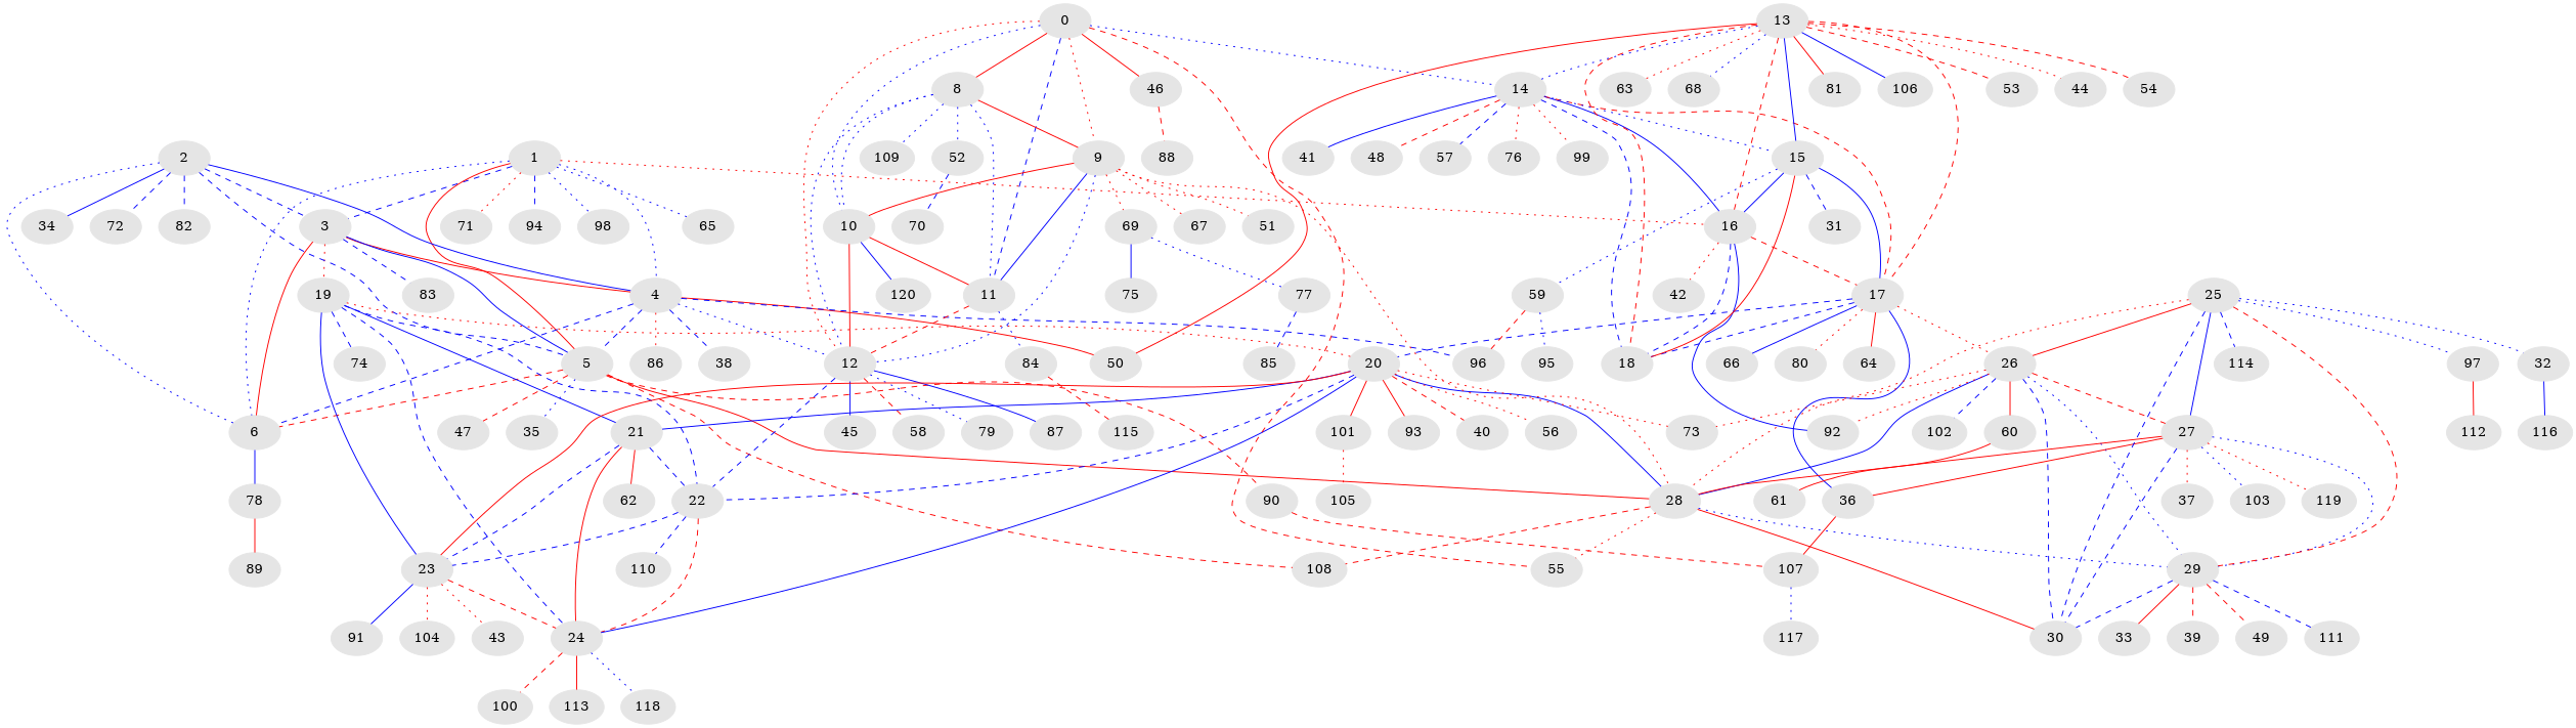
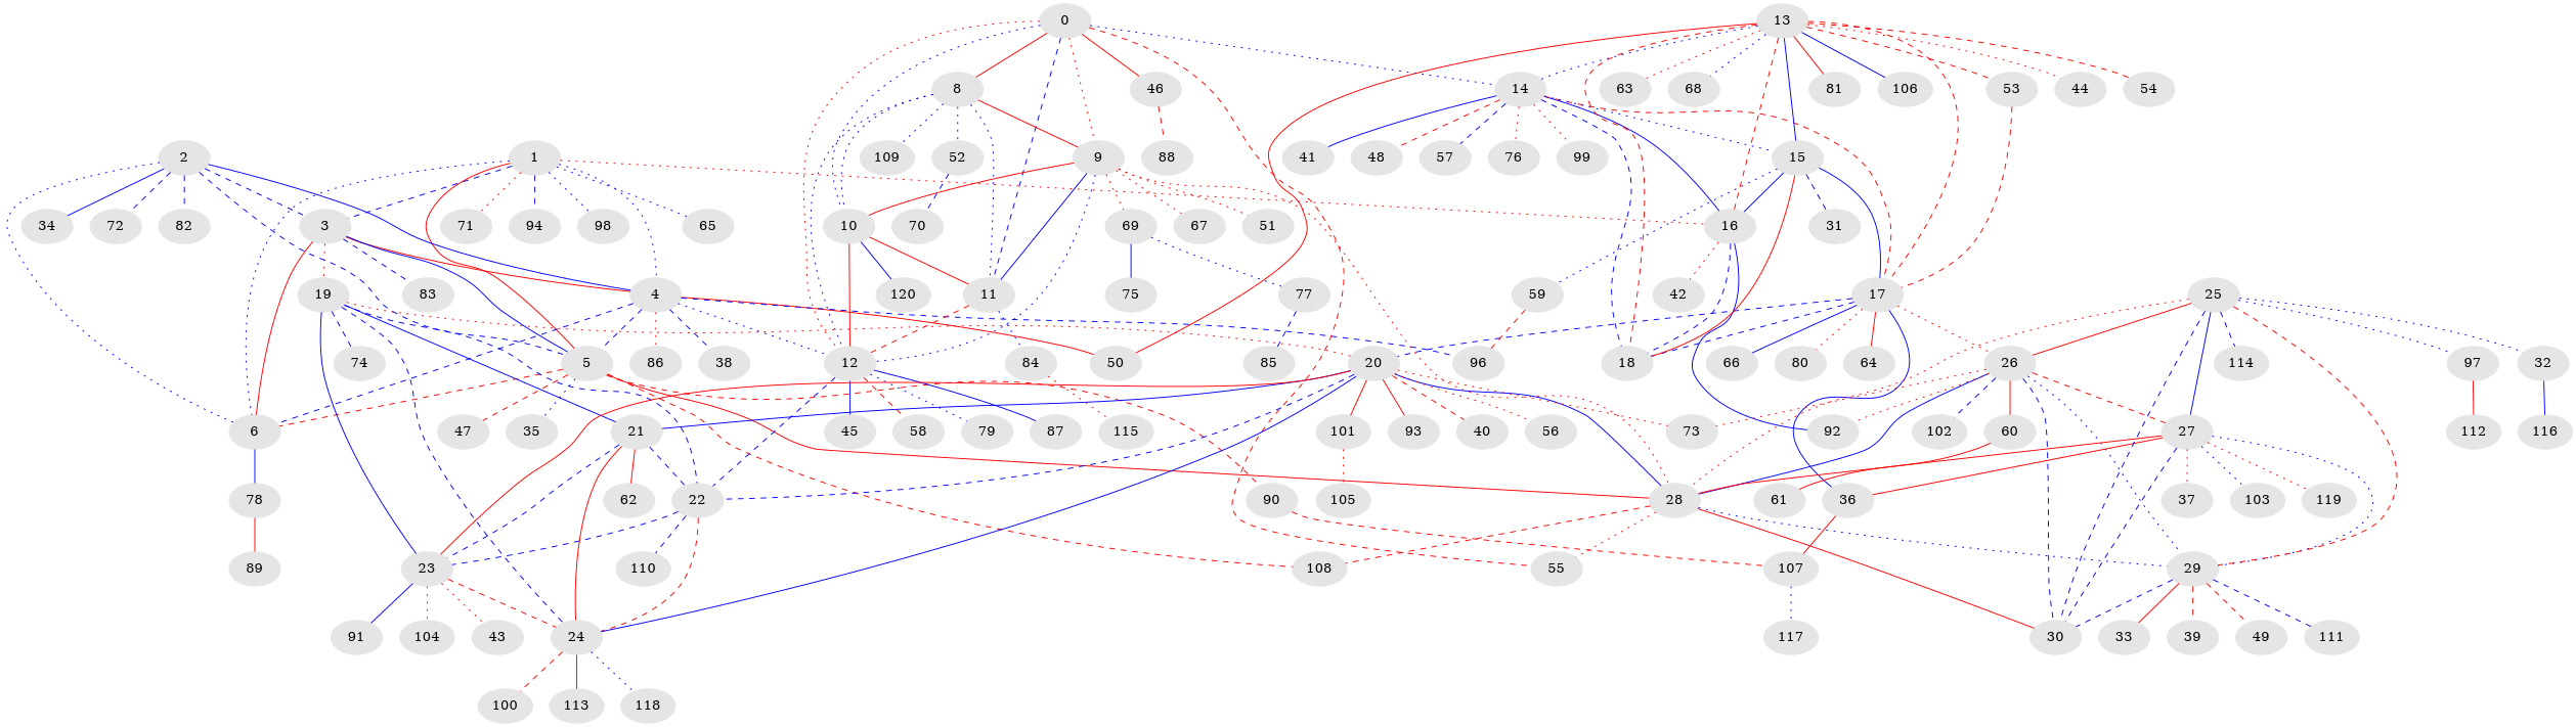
  graph {
    node [color=gray90 style=filled]
    edge [color=blue style=dashed]
    1
    3
    4
    5
    6
    16
    65
    71
    94
    98
    2
    34
    72
    82
    19
    83
    12
    38
    50
    86
    96
    28
    35
    47
    90
    108
    78
    17
    18
    42
    92
    22
    20
    21
    23
    24
    74
    45
    58
    79
    87
    55
    29
    30
    107
    89
    n47 [label=0]
    8
    9
    10
    11
    14
    46
    52
    109
    51
    67
    69
    120
    84
    15
    41
    48
    57
    76
    99
    88
    70
    75
    77
    115
    110
    13
    44
    53
    54
    63
    68
    81
    106
    31
    59
    26
    36
    64
    66
    80
-   95
    40
    56
    73
    93
    101
    27
    60
    102
    62
    43
    91
    104
    100
    113
    118
    105
    25
    32
    97
    114
    37
    103
    119
    33
    39
    49
    111
    116
    112
    61
    117
    85
    1 -- 3
    1 -- 4 [style=dotted]
    1 -- 5 [color=red style=solid]
    1 -- 6 [style=dotted]
    1 -- 16 [color=red style=dotted]
    1 -- 65 [style=dotted]
    1 -- 71 [color=red style=dotted]
    1 -- 94
    1 -- 98 [style=dotted]
    3 -- 4 [color=red style=solid]
    3 -- 5 [style=solid]
    3 -- 6 [color=red style=solid]
    3 -- 19 [color=red style=dotted]
    3 -- 83
    4 -- 5
    4 -- 6
    4 -- 12 [style=dotted]
    4 -- 38
    4 -- 50 [color=red style=solid]
    4 -- 86 [color=red style=dotted]
    4 -- 96
    5 -- 6 [color=red]
    5 -- 28 [color=red style=solid]
    5 -- 35 [style=dotted]
    5 -- 47 [color=red]
    5 -- 90 [color=red]
    5 -- 108 [color=red]
    6 -- 78 [style=solid]
-   16 -- 17 [color=red]
+   53 -- 17 [color=red]
    16 -- 18
    16 -- 42 [color=red style=dotted]
    16 -- 92 [style=solid]
    2 -- 3
    2 -- 4 [style=solid]
    2 -- 5
    2 -- 6 [style=dotted]
    2 -- 34 [style=solid]
    2 -- 72
    2 -- 82
    19 -- 22
    19 -- 20 [color=red style=dotted]
    19 -- 21 [style=solid]
    19 -- 23 [style=solid]
    19 -- 24
    19 -- 74
    12 -- 22
    12 -- 45 [style=solid]
    12 -- 58 [color=red]
    12 -- 79 [style=dotted]
    12 -- 87 [style=solid]
    28 -- 108 [color=red]
    28 -- 55 [color=red style=dotted]
    28 -- 29 [style=dotted]
    28 -- 30 [color=red style=solid]
    90 -- 107 [color=red]
    78 -- 89 [color=red style=solid]
    17 -- 18
    17 -- 20
    17 -- 26 [color=red style=dotted]
    17 -- 36 [style=solid]
    17 -- 64 [color=red style=solid]
    17 -- 66 [style=solid]
    17 -- 80 [color=red style=dotted]
    22 -- 23
    22 -- 24 [color=red]
    22 -- 110
    20 -- 28 [style=solid]
    20 -- 22
    20 -- 21 [style=solid]
    20 -- 23 [color=red style=solid]
    20 -- 24 [style=solid]
    20 -- 40 [color=red]
    20 -- 56 [color=red style=dotted]
    20 -- 73 [color=red style=dotted]
    20 -- 93 [color=red style=solid]
    20 -- 101 [color=red style=solid]
    21 -- 22
    21 -- 23
    21 -- 24 [color=red style=solid]
    21 -- 62 [color=red style=solid]
    23 -- 24 [color=red]
    23 -- 43 [color=red style=dotted]
    23 -- 91 [style=solid]
    23 -- 104 [color=red style=dotted]
    24 -- 100 [color=red]
    24 -- 113 [color=red style=solid]
    24 -- 118 [style=dotted]
    29 -- 30
    29 -- 33 [color=red style=solid]
    29 -- 39 [color=red]
    29 -- 49 [color=red]
    29 -- 111
    107 -- 117 [style=dotted]
    n47 -- 12 [color=red style=dotted]
    n47 -- 55 [color=red]
    n47 -- 8 [color=red style=solid]
    n47 -- 9 [color=red style=dotted]
    n47 -- 10 [style=dotted]
    n47 -- 11
    n47 -- 14 [style=dotted]
    n47 -- 46 [color=red style=solid]
    8 -- 12 [style=dotted]
    8 -- 9 [color=red style=solid]
    8 -- 10 [style=dotted]
    8 -- 11 [style=dotted]
    8 -- 52 [style=dotted]
    8 -- 109 [style=dotted]
    9 -- 12 [style=dotted]
    9 -- 28 [color=red style=dotted]
    9 -- 10 [color=red style=solid]
    9 -- 11 [style=solid]
    9 -- 51 [color=red style=dotted]
    9 -- 67 [color=red style=dotted]
    9 -- 69 [color=red style=dotted]
    10 -- 12 [color=red style=solid]
    10 -- 11 [color=red style=solid]
    10 -- 120 [style=solid]
    11 -- 12 [color=red]
    11 -- 84 [style=dotted]
    14 -- 16 [style=solid]
    14 -- 17 [color=red]
    14 -- 18
    14 -- 15 [style=dotted]
    14 -- 41 [style=solid]
    14 -- 48 [color=red]
    14 -- 57
    14 -- 76 [color=red style=dotted]
    14 -- 99 [color=red style=dotted]
    46 -- 88 [color=red]
    52 -- 70
    69 -- 75 [style=solid]
    69 -- 77 [style=dotted]
-   84 -- 115 [color=red]
+   84 -- 115 [color=red style=dotted]
    15 -- 16 [style=solid]
    15 -- 17 [style=solid]
    15 -- 18 [color=red style=solid]
    15 -- 31
    15 -- 59 [style=dotted]
    77 -- 85
    13 -- 16 [color=red]
    13 -- 50 [color=red style=solid]
    13 -- 17 [color=red]
    13 -- 18 [color=red]
    13 -- 14 [style=dotted]
    13 -- 15 [style=solid]
    13 -- 44 [color=red style=dotted]
    13 -- 53 [color=red]
    13 -- 54 [color=red]
    13 -- 63 [color=red style=dotted]
    13 -- 68 [style=dotted]
    13 -- 81 [color=red style=solid]
    13 -- 106 [style=solid]
    59 -- 96 [color=red]
-   59 -- 95 [style=dotted]
    26 -- 28 [style=solid]
    26 -- 92 [color=red style=dotted]
    26 -- 29 [style=dotted]
    26 -- 30
    26 -- 73 [color=red style=dotted]
    26 -- 27 [color=red]
    26 -- 60 [color=red style=solid]
    26 -- 102
    36 -- 107 [color=red style=solid]
    101 -- 105 [color=red style=dotted]
    27 -- 28 [color=red style=solid]
    27 -- 29 [style=dotted]
    27 -- 30
    27 -- 36 [color=red style=solid]
    27 -- 37 [color=red style=dotted]
    27 -- 103 [style=dotted]
    27 -- 119 [color=red style=dotted]
    60 -- 61 [color=red style=solid]
    25 -- 28 [color=red style=dotted]
    25 -- 29 [color=red]
    25 -- 30
    25 -- 26 [color=red style=solid]
    25 -- 27 [style=solid]
    25 -- 32 [style=dotted]
    25 -- 97 [style=dotted]
    25 -- 114
    32 -- 116 [style=solid]
    97 -- 112 [color=red style=solid]
  }
